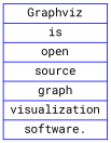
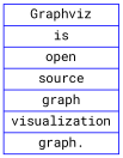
  digraph {
    rankdir=LR
    fontname="Roboto Mono"
-   n1 [label="Graphviz | is | open | source | graph | visualization | software." shape=record color=blue fontname="Roboto Mono"]
+   n1 [label="Graphviz | is | open | source | graph | visualization | graph." shape=record color=blue fontname="Roboto Mono"]
  }
